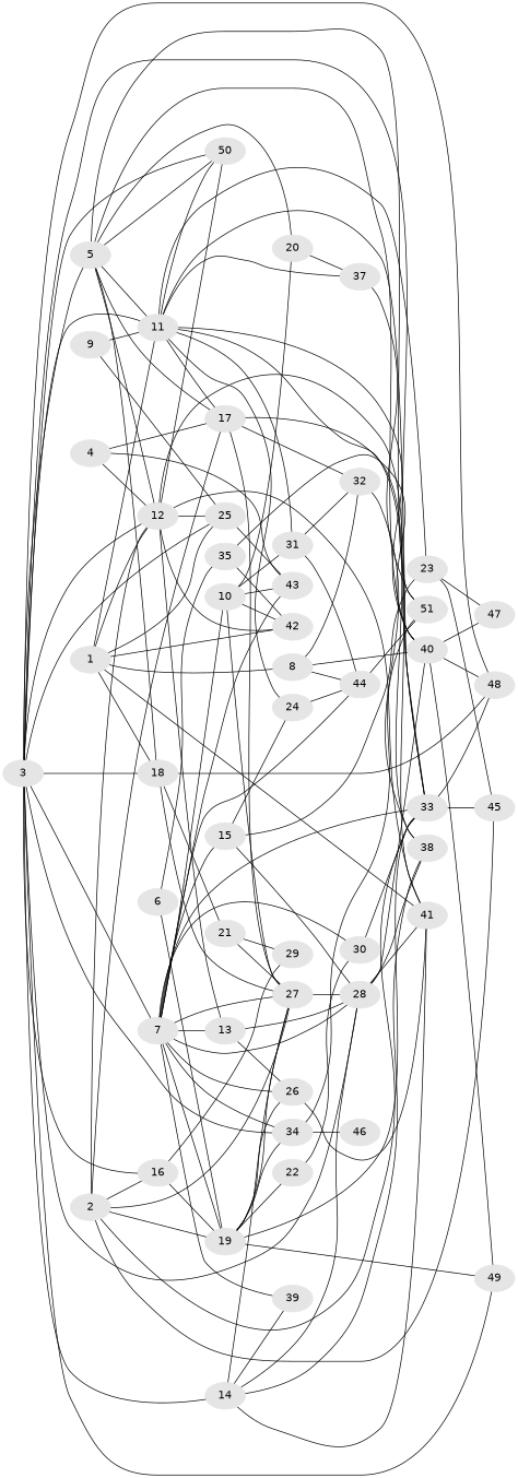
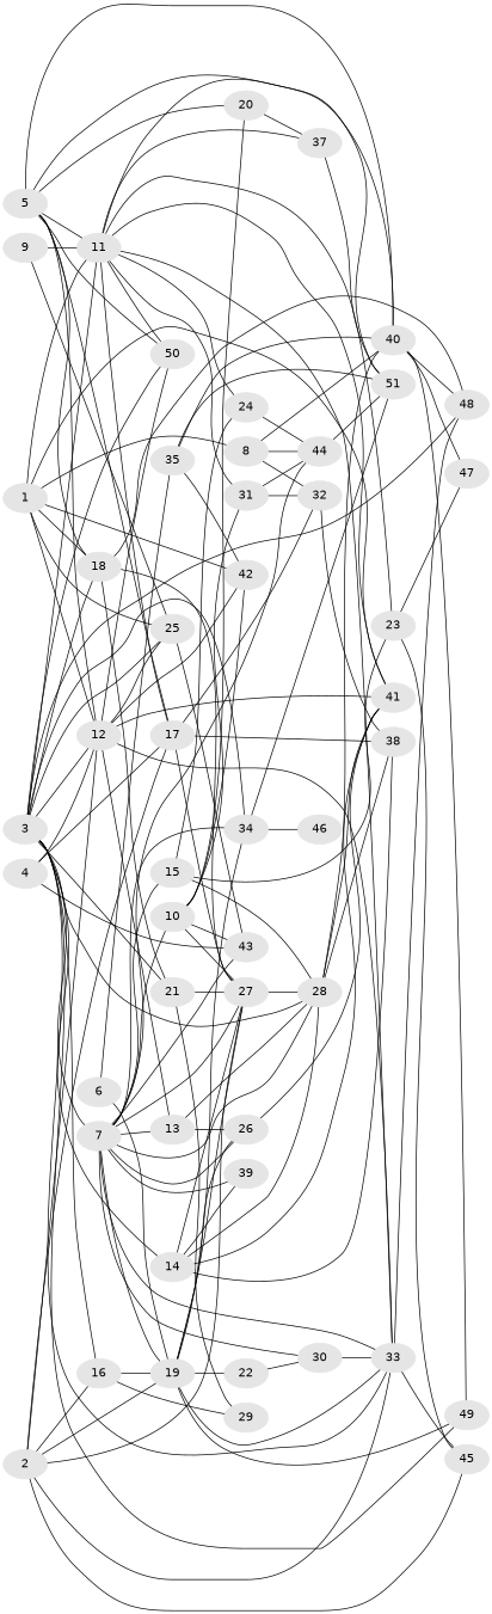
  graph {
    fontname="DejaVu Sans"
    rankdir=LR
    node [color=gray90 fontname="DejaVu Sans" style=filled]
    edge [fontname="DejaVu Sans" weight=1.0]
    1
    8
    11
    12
    18
    25
    41
    42
    40
    44
    32
    17
    33
    50
    31
    23
    24
    37
    13
    27
    48
    21
    43
    2
    16
    19
    45
    29
    38
    34
    49
    26
    22
    28
    3
    5
    7
    14
    20
    51
    10
    15
    30
    39
    46
    4
    47
    6
    35
    9
    1 -- 8 [weight=2.0]
    1 -- 11
    1 -- 12
    1 -- 18
    1 -- 25 [weight=2.0]
    1 -- 41
    1 -- 42
    8 -- 40
    8 -- 44
    8 -- 32
    11 -- 41
    11 -- 40
    11 -- 17
    11 -- 33
    11 -- 50
    11 -- 31
    11 -- 23
    11 -- 24
    11 -- 37
    12 -- 25
    12 -- 41 [weight=2.0]
    12 -- 42
    12 -- 33
    12 -- 50
    12 -- 13
    18 -- 27
    18 -- 48
    18 -- 21
    25 -- 43
    40 -- 48
    40 -- 49
    40 -- 47
    44 -- 51
    32 -- 38 [weight=2.0]
    17 -- 32
    17 -- 27
    17 -- 38
    33 -- 48
    33 -- 45
    31 -- 44
    31 -- 32
    23 -- 45
    23 -- 47
    24 -- 44
    37 -- 51
    13 -- 26 [weight=2.0]
    13 -- 28
    27 -- 28
    21 -- 27
    21 -- 29
    2 -- 12
    2 -- 17
    2 -- 33
    2 -- 27
    2 -- 16
    2 -- 19
    2 -- 45
    16 -- 19
    16 -- 29
    19 -- 33
    19 -- 27
    19 -- 34
    19 -- 49
    19 -- 26
    19 -- 22
    34 -- 51
    34 -- 46
    26 -- 41
    22 -- 30
    28 -- 41
    28 -- 40
    28 -- 38
    3 -- 11
    3 -- 12
    3 -- 18
    3 -- 25
    3 -- 33
    3 -- 50
    3 -- 48
    3 -- 16 [weight=2.0]
    3 -- 34
    3 -- 49
    3 -- 28
-   3 -- 5
+   3 -- 21
    3 -- 7
    3 -- 14
    5 -- 11
    5 -- 12
    5 -- 18
    5 -- 40 [weight=2.0]
    5 -- 17
    5 -- 50
    5 -- 20
    5 -- 51
    7 -- 44
    7 -- 33
    7 -- 13 [weight=3.0]
    7 -- 27
    7 -- 43
    7 -- 19 [weight=2.0]
    7 -- 34
    7 -- 26
    7 -- 28
    7 -- 10
    7 -- 15
    7 -- 30
    7 -- 39
    14 -- 41
    14 -- 27 [weight=2.0]
    14 -- 38
    14 -- 28
    14 -- 39
    20 -- 37
    10 -- 42
    10 -- 31
    10 -- 27
    10 -- 43
    10 -- 20
    15 -- 23
    15 -- 24
    15 -- 28
    30 -- 33
    4 -- 12
    4 -- 17
    4 -- 43
    6 -- 19
    6 -- 35
    35 -- 42
    35 -- 40
+   35 -- 51
    9 -- 11 [weight=3.0]
    9 -- 25
  }
